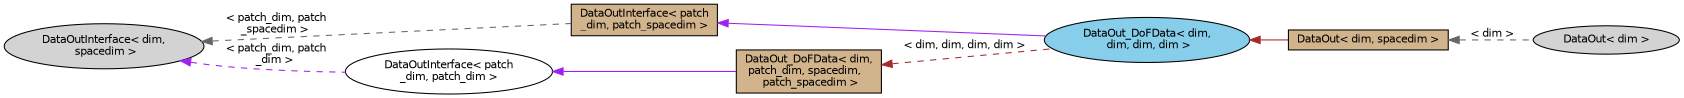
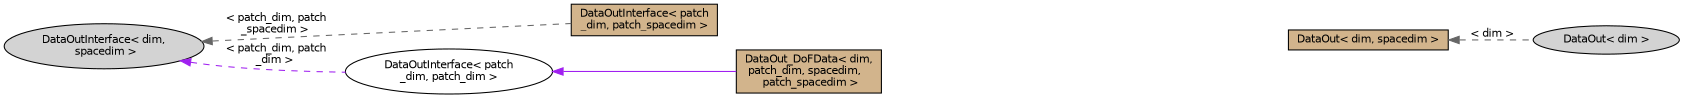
  digraph {
    rankdir=LR
    node [color=black fillcolor=tan fontname=Helvetica fontsize=10 shape=ellipse style=filled]
    edge [color=purple dir=back fontname=Helvetica fontsize=10 labelfontname=Helvetica labelfontsize=10 style=dashed]
    n1 [fontcolor=black height=0.2 label="DataOut\< dim, spacedim \>" shape=box width=0.4]
    n2 [fillcolor=lightgrey height=0.2 label="DataOut\< dim \>" width=0.4]
-   n3 [fillcolor=skyblue height=0.2 label="DataOut_DoFData\< dim,\l dim, dim, dim \>" width=0.4]
    n4 [height=0.2 label="DataOutInterface\< patch\l_dim, patch_spacedim \>" shape=box width=0.4]
    n5 [fillcolor=lightgrey height=0.2 label="DataOutInterface\< dim,\l spacedim \>" width=0.4]
    n6 [fillcolor=white height=0.2 label="DataOutInterface\< patch\l_dim, patch_dim \>" width=0.4]
    n7 [height=0.2 label="DataOut_DoFData\< dim,\l patch_dim, spacedim,\l patch_spacedim \>" shape=box width=0.4]
    n1 -> n2 [color=gray40 label=" \< dim \>"]
-   n3 -> n1 [color=brown style=solid]
-   n4 -> n3 [style=solid]
    n5 -> n4 [color=gray40 label=" \< patch_dim, patch\l_spacedim \>"]
    n5 -> n6 [label=" \< patch_dim, patch\l_dim \>"]
    n6 -> n7 [style=solid]
-   n7 -> n3 [color=brown label=" \< dim, dim, dim, dim \>"]
  }
